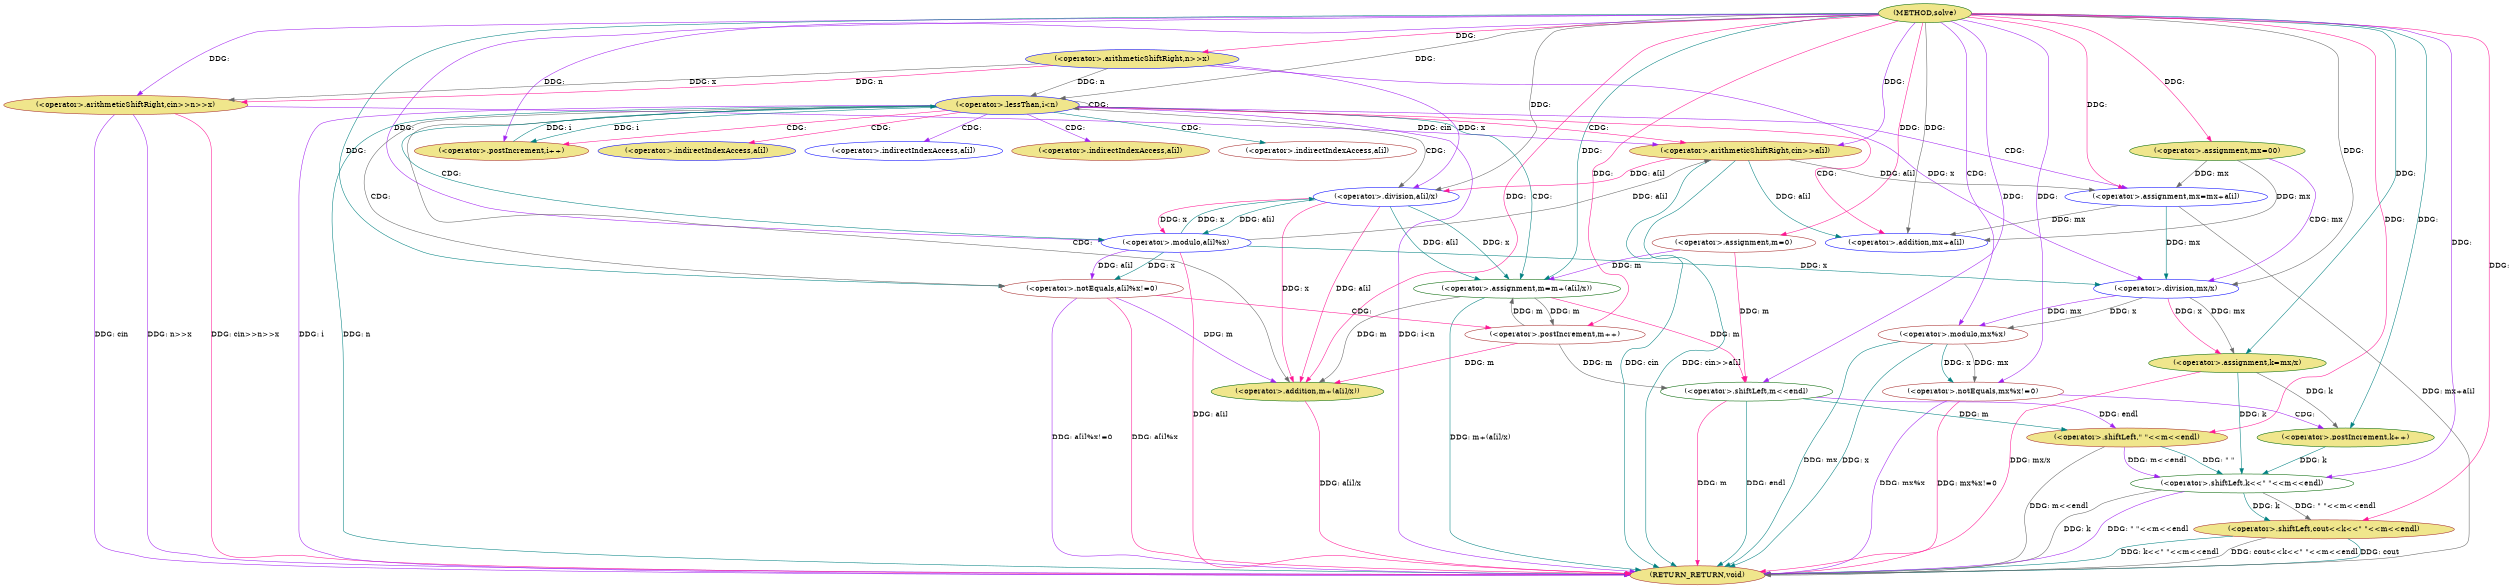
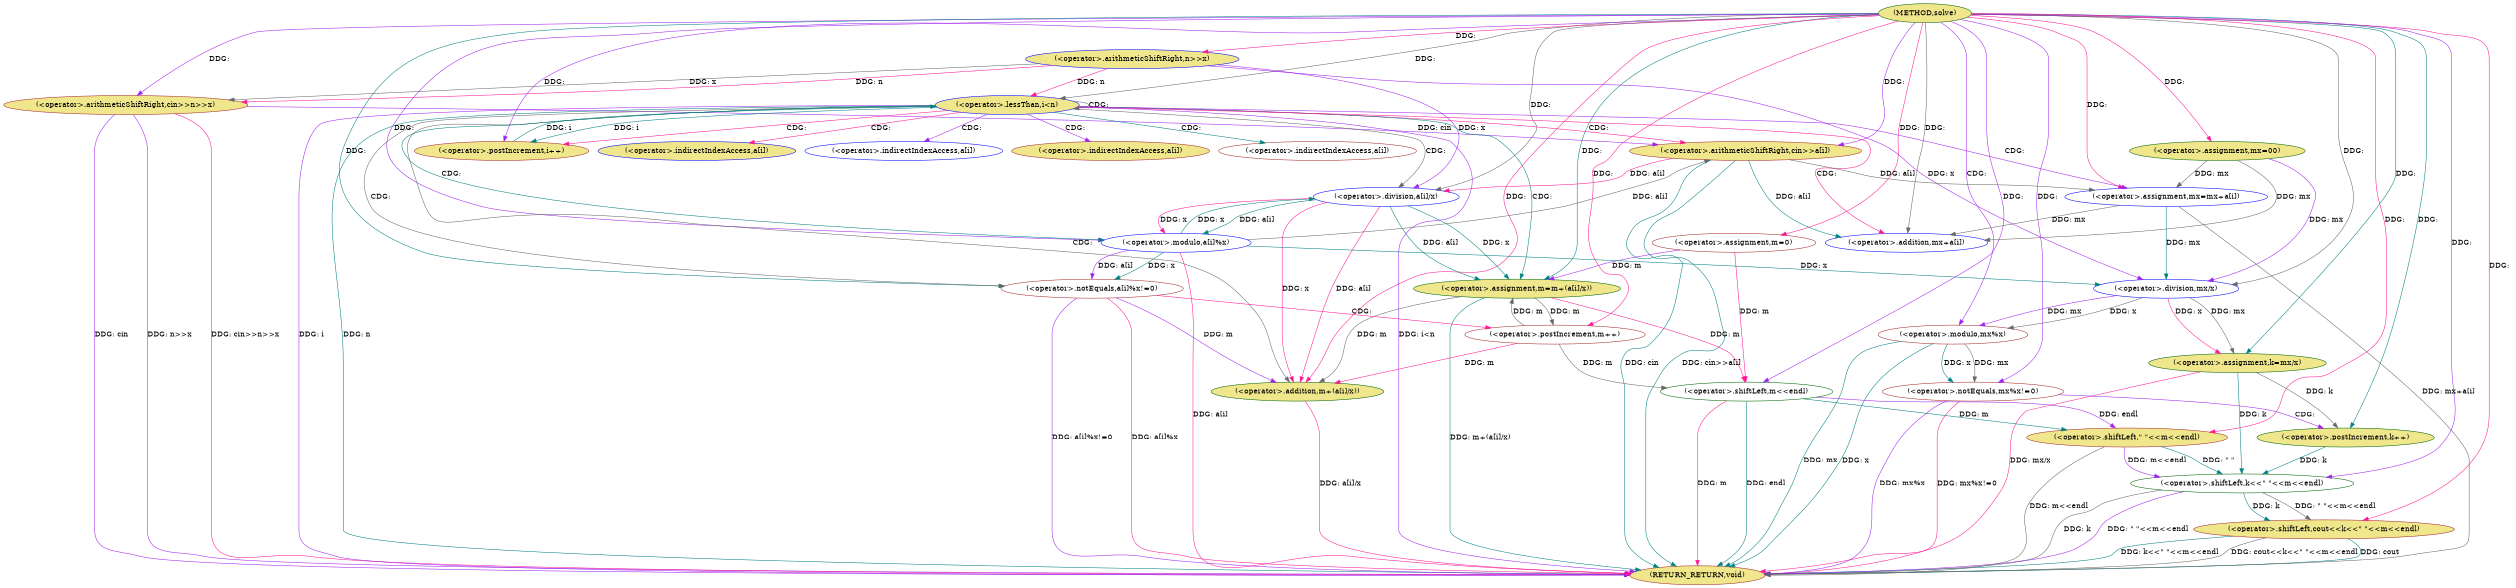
  digraph {
    node [color=brown fillcolor=khaki style=filled]
    edge [color=teal]
    n1 [color=darkgreen label="(METHOD,solve)"]
    n2 [fillcolor=white label="(<operator>.assignment,m=0)"]
    n3 [color=darkgreen label="(<operator>.assignment,mx=00)"]
    n4 [label="(<operator>.arithmeticShiftRight,cin>>n>>x)"]
    n5 [color=darkgreen label="(<operator>.assignment,k=mx/x)"]
    n6 [label="(<operator>.shiftLeft,cout<<k<<\" \"<<m<<endl)"]
    n7 [color=blue label="(<operator>.lessThan,i<n)"]
    n8 [label="(<operator>.postIncrement,i++)"]
    n9 [fillcolor=white label="(<operator>.notEquals,mx%x!=0)"]
    n10 [color=darkgreen label="(<operator>.postIncrement,k++)"]
    n11 [color=blue label="(<operator>.arithmeticShiftRight,n>>x)"]
    n12 [label="(<operator>.arithmeticShiftRight,cin>>a[i])"]
    n13 [color=blue fillcolor=white label="(<operator>.assignment,mx=mx+a[i])"]
-   n14 [color=darkgreen fillcolor=white label="(<operator>.assignment,m=m+(a[i]/x))"]
+   n14 [color=darkgreen label="(<operator>.assignment,m=m+(a[i]/x))"]
    n15 [color=blue fillcolor=white label="(<operator>.division,mx/x)"]
    n16 [color=darkgreen fillcolor=white label="(<operator>.shiftLeft,k<<\" \"<<m<<endl)"]
    n17 [fillcolor=white label="(<operator>.notEquals,a[i]%x!=0)"]
    n18 [fillcolor=white label="(<operator>.postIncrement,m++)"]
    n19 [fillcolor=white label="(<operator>.modulo,mx%x)"]
    n20 [label="(<operator>.shiftLeft,\" \"<<m<<endl)"]
    n21 [color=blue fillcolor=white label="(<operator>.addition,mx+a[i])"]
    n22 [color=darkgreen label="(<operator>.addition,m+(a[i]/x))"]
    n23 [color=darkgreen fillcolor=white label="(<operator>.shiftLeft,m<<endl)"]
    n24 [color=blue fillcolor=white label="(<operator>.division,a[i]/x)"]
    n25 [color=blue fillcolor=white label="(<operator>.modulo,a[i]%x)"]
    n26 [label="(RETURN_RETURN,void)"]
    n27 [color=blue label="(<operator>.indirectIndexAccess,a[i])"]
    n28 [color=blue fillcolor=white label="(<operator>.indirectIndexAccess,a[i])"]
    n29 [label="(<operator>.indirectIndexAccess,a[i])"]
    n30 [fillcolor=white label="(<operator>.indirectIndexAccess,a[i])"]
    n1 -> n2 [color=deeppink label="DDG: "]
    n1 -> n3 [color=deeppink label="DDG: "]
    n1 -> n4 [color=purple label="DDG: "]
    n1 -> n5 [label="DDG: "]
    n1 -> n6 [color=deeppink label="DDG: "]
    n1 -> n7 [color=gray40 label="DDG: "]
    n1 -> n8 [color=purple label="DDG: "]
    n1 -> n9 [color=purple label="DDG: "]
    n1 -> n10 [label="DDG: "]
    n1 -> n11 [color=deeppink label="DDG: "]
    n1 -> n12 [color=purple label="DDG: "]
    n1 -> n13 [color=deeppink label="DDG: "]
    n1 -> n14 [label="DDG: "]
    n1 -> n15 [color=gray40 label="DDG: "]
    n1 -> n16 [color=purple label="DDG: "]
    n1 -> n17 [label="DDG: "]
    n1 -> n18 [color=deeppink label="DDG: "]
    n1 -> n19 [color=purple label="CDG: "]
    n1 -> n20 [color=deeppink label="DDG: "]
    n1 -> n21 [color=gray40 label="DDG: "]
    n1 -> n22 [color=deeppink label="DDG: "]
    n1 -> n23 [color=purple label="DDG: "]
    n1 -> n24 [color=gray40 label="DDG: "]
    n1 -> n25 [color=purple label="DDG: "]
    n2 -> n14 [color=purple label="DDG: m"]
    n2 -> n23 [color=deeppink label="DDG: m"]
    n3 -> n13 [color=gray40 label="DDG: mx"]
-   n3 -> n15 [color=purple label="CDG: mx"]
+   n3 -> n15 [color=purple label="DDG: mx"]
    n3 -> n21 [color=gray40 label="DDG: mx"]
    n4 -> n12 [color=purple label="DDG: cin"]
    n4 -> n26 [color=purple label="DDG: cin"]
    n4 -> n26 [color=purple label="DDG: n>>x"]
    n4 -> n26 [color=deeppink label="DDG: cin>>n>>x"]
    n5 -> n10 [color=gray40 label="DDG: k"]
    n5 -> n16 [label="DDG: k"]
    n5 -> n26 [color=deeppink label="DDG: mx/x"]
    n6 -> n26 [label="DDG: k<<\" \"<<m<<endl"]
    n6 -> n26 [color=gray40 label="DDG: cout<<k<<\" \"<<m<<endl"]
    n6 -> n26 [label="DDG: cout"]
    n7 -> n7 [color=gray40 label="CDG: "]
    n7 -> n8 [label="DDG: i"]
    n7 -> n8 [color=deeppink label="CDG: "]
    n7 -> n12 [color=deeppink label="CDG: "]
    n7 -> n13 [color=purple label="CDG: "]
    n7 -> n14 [label="CDG: "]
    n7 -> n17 [color=gray40 label="CDG: "]
    n7 -> n21 [color=deeppink label="CDG: "]
    n7 -> n22 [color=gray40 label="CDG: "]
    n7 -> n24 [color=gray40 label="CDG: "]
    n7 -> n25 [label="CDG: "]
    n7 -> n26 [color=purple label="DDG: i"]
    n7 -> n26 [label="DDG: n"]
    n7 -> n26 [color=purple label="DDG: i<n"]
    n7 -> n27 [color=deeppink label="CDG: "]
    n7 -> n28 [color=purple label="CDG: "]
    n7 -> n29 [color=purple label="CDG: "]
    n7 -> n30 [label="CDG: "]
    n8 -> n7 [label="DDG: i"]
    n9 -> n10 [color=purple label="CDG: "]
    n9 -> n26 [color=purple label="DDG: mx%x"]
    n9 -> n26 [color=deeppink label="DDG: mx%x!=0"]
    n10 -> n16 [label="DDG: k"]
    n11 -> n4 [color=gray40 label="DDG: x"]
    n11 -> n4 [color=deeppink label="DDG: n"]
-   n11 -> n7 [color=gray40 label="DDG: n"]
+   n11 -> n7 [color=deeppink label="DDG: n"]
    n11 -> n15 [color=purple label="DDG: x"]
    n11 -> n24 [color=purple label="DDG: x"]
    n12 -> n13 [color=gray40 label="DDG: a[i]"]
    n12 -> n21 [label="DDG: a[i]"]
    n12 -> n24 [color=deeppink label="DDG: a[i]"]
    n12 -> n26 [label="DDG: cin"]
    n12 -> n26 [label="DDG: cin>>a[i]"]
    n13 -> n15 [label="DDG: mx"]
    n13 -> n21 [color=gray40 label="DDG: mx"]
    n13 -> n26 [color=gray40 label="DDG: mx+a[i]"]
    n14 -> n18 [color=gray40 label="DDG: m"]
    n14 -> n22 [color=gray40 label="DDG: m"]
    n14 -> n23 [color=deeppink label="DDG: m"]
    n14 -> n26 [label="DDG: m+(a[i]/x)"]
    n15 -> n5 [color=gray40 label="DDG: mx"]
    n15 -> n5 [color=deeppink label="DDG: x"]
    n15 -> n19 [color=purple label="DDG: mx"]
    n15 -> n19 [color=gray40 label="DDG: x"]
    n16 -> n6 [color=gray40 label="DDG: \" \"<<m<<endl"]
    n16 -> n6 [label="DDG: k"]
    n16 -> n26 [color=gray40 label="DDG: k"]
    n16 -> n26 [color=purple label="DDG: \" \"<<m<<endl"]
    n17 -> n18 [color=deeppink label="CDG: "]
    n17 -> n22 [color=purple label="DDG: m"]
    n17 -> n26 [color=deeppink label="DDG: a[i]%x"]
    n17 -> n26 [color=purple label="DDG: a[i]%x!=0"]
    n18 -> n14 [color=gray40 label="DDG: m"]
    n18 -> n22 [color=deeppink label="DDG: m"]
    n18 -> n23 [color=gray40 label="DDG: m"]
    n19 -> n9 [label="DDG: x"]
    n19 -> n9 [color=gray40 label="DDG: mx"]
    n19 -> n26 [label="DDG: mx"]
    n19 -> n26 [label="DDG: x"]
    n20 -> n16 [label="DDG: \" \""]
    n20 -> n16 [color=purple label="DDG: m<<endl"]
    n20 -> n26 [color=gray40 label="DDG: m<<endl"]
    n22 -> n26 [color=deeppink label="DDG: a[i]/x"]
    n23 -> n20 [color=purple label="DDG: endl"]
    n23 -> n20 [label="DDG: m"]
    n23 -> n26 [color=deeppink label="DDG: m"]
    n23 -> n26 [label="DDG: endl"]
    n24 -> n14 [label="DDG: x"]
    n24 -> n14 [label="DDG: a[i]"]
    n24 -> n22 [color=deeppink label="DDG: x"]
    n24 -> n22 [color=deeppink label="DDG: a[i]"]
    n24 -> n25 [label="DDG: a[i]"]
    n24 -> n25 [color=deeppink label="DDG: x"]
    n25 -> n12 [color=gray40 label="DDG: a[i]"]
    n25 -> n15 [label="DDG: x"]
    n25 -> n17 [label="DDG: x"]
    n25 -> n17 [color=purple label="DDG: a[i]"]
    n25 -> n24 [label="DDG: x"]
    n25 -> n26 [color=deeppink label="DDG: a[i]"]
  }
